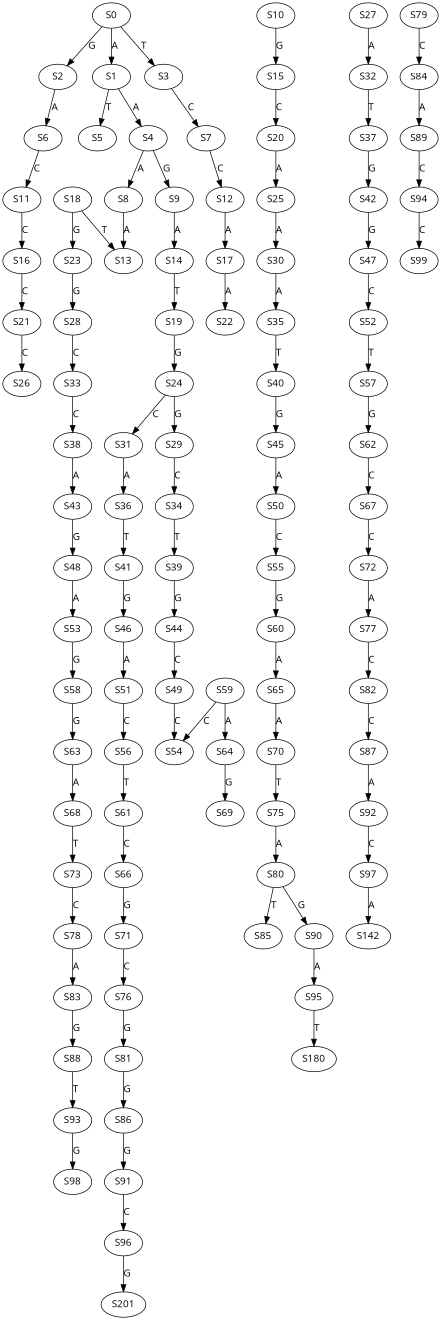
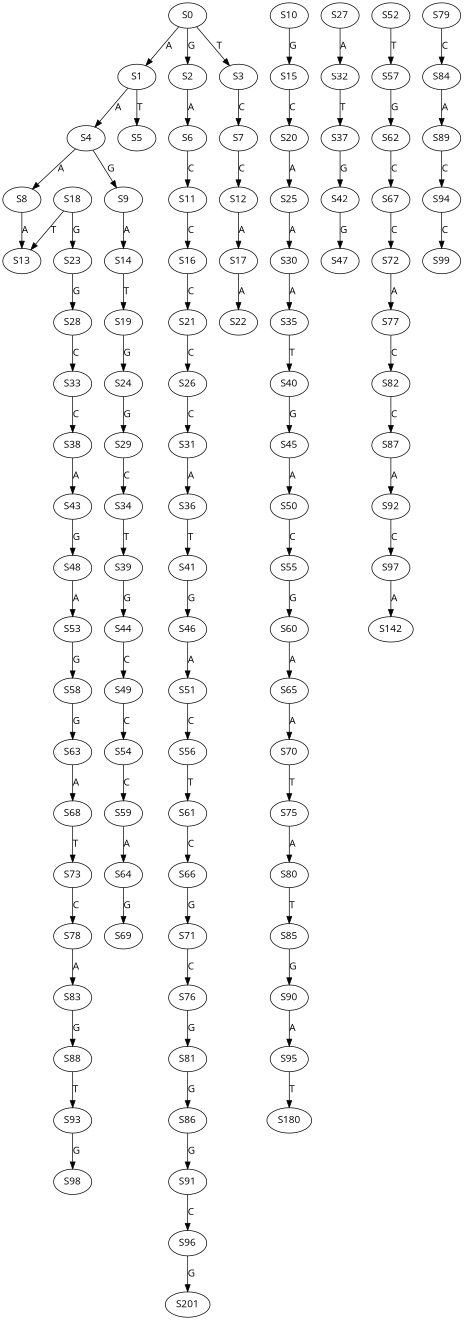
  strict digraph {
    fontname="Open Sans"
    node [fontname="Open Sans"]
    edge [fontname="Open Sans"]
    S0
    S1
    S2
    S3
    S4
    S5
    S6
    S7
    S8
    S9
    S11
    S12
    S13
    S14
    S10
    S15
    S16
    S17
    S19
    S20
    S21
    S22
    S18
    S23
    S24
    S25
    S26
    S28
    S29
    S30
    S31
    S27
    S32
    S33
    S34
    S35
    S36
    S37
    S38
    S39
    S40
    S41
    S42
    S43
    S44
    S45
    S46
    S47
    S48
    S49
    S50
    S51
    S52
    S53
    S54
    S55
    S56
    S57
    S58
    S59
    S60
    S61
    S62
    S63
    S64
    S65
    S66
    S67
    S68
    S69
    S70
    S71
    S72
    S73
    S75
    S76
    S77
    S78
    S80
    S81
    S82
    S83
    S79
    S84
    S85
    S86
    S87
    S88
    S89
    S90
    S91
    S92
    S93
    S94
    S95
    S96
    S97
    S98
    S99
    n100 [label=S180]
    n101 [label=S201]
    n102 [label=S142]
    S0 -> S1 [label=A]
    S0 -> S2 [label=G]
    S0 -> S3 [label=T]
    S1 -> S4 [label=A]
    S1 -> S5 [label=T]
    S2 -> S6 [label=A]
    S3 -> S7 [label=C]
    S4 -> S8 [label=A]
    S4 -> S9 [label=G]
    S6 -> S11 [label=C]
    S7 -> S12 [label=C]
    S8 -> S13 [label=A]
    S9 -> S14 [label=A]
    S11 -> S16 [label=C]
    S12 -> S17 [label=A]
    S14 -> S19 [label=T]
    S10 -> S15 [label=G]
    S15 -> S20 [label=C]
    S16 -> S21 [label=C]
    S17 -> S22 [label=A]
    S19 -> S24 [label=G]
    S20 -> S25 [label=A]
    S21 -> S26 [label=C]
    S18 -> S13 [label=T]
    S18 -> S23 [label=G]
    S23 -> S28 [label=G]
    S24 -> S29 [label=G]
    S25 -> S30 [label=A]
-   S24 -> S31 [label=C]
+   S26 -> S31 [label=C]
    S28 -> S33 [label=C]
    S29 -> S34 [label=C]
    S30 -> S35 [label=A]
    S31 -> S36 [label=A]
    S27 -> S32 [label=A]
    S32 -> S37 [label=T]
    S33 -> S38 [label=C]
    S34 -> S39 [label=T]
    S35 -> S40 [label=T]
    S36 -> S41 [label=T]
    S37 -> S42 [label=G]
    S38 -> S43 [label=A]
    S39 -> S44 [label=G]
    S40 -> S45 [label=G]
    S41 -> S46 [label=G]
    S42 -> S47 [label=G]
    S43 -> S48 [label=G]
    S44 -> S49 [label=C]
    S45 -> S50 [label=A]
    S46 -> S51 [label=A]
-   S47 -> S52 [label=C]
    S48 -> S53 [label=A]
    S49 -> S54 [label=C]
    S50 -> S55 [label=C]
    S51 -> S56 [label=C]
    S52 -> S57 [label=T]
    S53 -> S58 [label=G]
-   S59 -> S54 [label=C]
+   S54 -> S59 [label=C]
    S55 -> S60 [label=G]
    S56 -> S61 [label=T]
    S57 -> S62 [label=G]
    S58 -> S63 [label=G]
    S59 -> S64 [label=A]
    S60 -> S65 [label=A]
    S61 -> S66 [label=C]
    S62 -> S67 [label=C]
    S63 -> S68 [label=A]
    S64 -> S69 [label=G]
    S65 -> S70 [label=A]
    S66 -> S71 [label=G]
    S67 -> S72 [label=C]
    S68 -> S73 [label=T]
    S70 -> S75 [label=T]
    S71 -> S76 [label=C]
    S72 -> S77 [label=A]
    S73 -> S78 [label=C]
    S75 -> S80 [label=A]
    S76 -> S81 [label=G]
    S77 -> S82 [label=C]
    S78 -> S83 [label=A]
    S80 -> S85 [label=T]
    S81 -> S86 [label=G]
    S82 -> S87 [label=C]
    S83 -> S88 [label=G]
    S79 -> S84 [label=C]
    S84 -> S89 [label=A]
-   S80 -> S90 [label=G]
+   S85 -> S90 [label=G]
    S86 -> S91 [label=G]
    S87 -> S92 [label=A]
    S88 -> S93 [label=T]
    S89 -> S94 [label=C]
    S90 -> S95 [label=A]
    S91 -> S96 [label=C]
    S92 -> S97 [label=C]
    S93 -> S98 [label=G]
    S94 -> S99 [label=C]
    S95 -> n100 [label=T]
    S96 -> n101 [label=G]
    S97 -> n102 [label=A]
  }
